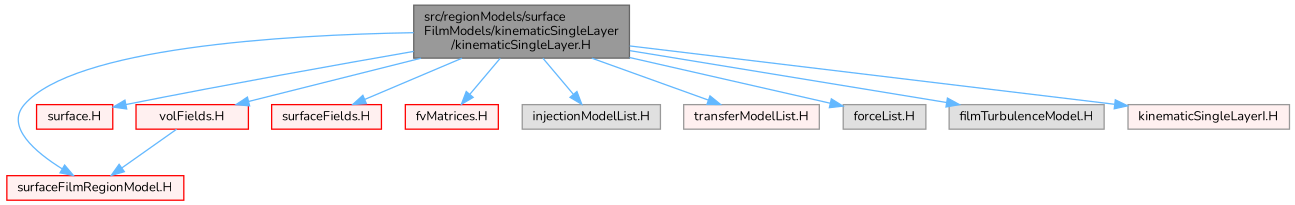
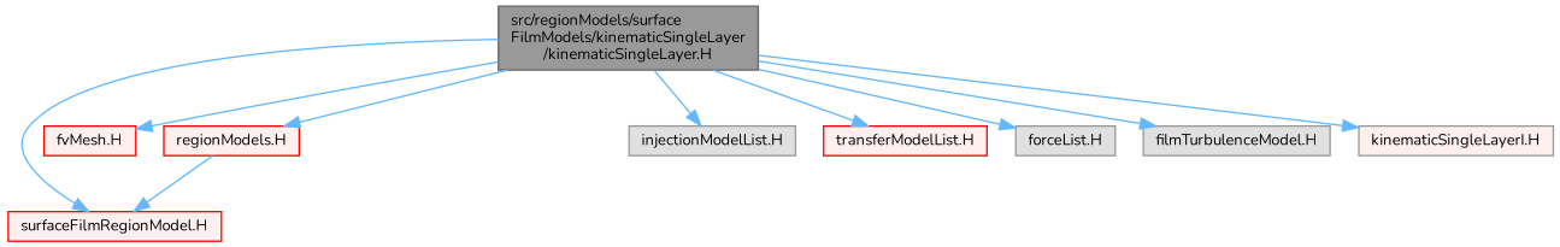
  digraph {
    fontname=Nunito
    node [color=red fillcolor="#FFF0F0" fontname=Nunito fontsize=10 shape=box style=filled]
    edge [color=steelblue1 fontname=Nunito fontsize=10 labelfontname=Helvetica labelfontsize=10 style=solid]
    n1 [color=gray40 fillcolor=grey60 fontcolor=black height=0.2 label="src/regionModels/surface\lFilmModels/kinematicSingleLayer\l/kinematicSingleLayer.H" width=0.4]
    n2 [height=0.2 label="surfaceFilmRegionModel.H" width=0.4]
-   n3 [height=0.2 label="surface.H" width=0.4]
-   n4 [height=0.2 label="volFields.H" width=0.4]
-   n5 [height=0.2 label="surfaceFields.H" width=0.4]
-   n6 [height=0.2 label="fvMatrices.H" width=0.4]
+   n3 [height=0.2 label="fvMesh.H" width=0.4]
+   n4 [height=0.2 label="regionModels.H" width=0.4]
    n7 [color=grey60 fillcolor="#E0E0E0" height=0.2 label="injectionModelList.H" width=0.4]
-   n8 [color=grey60 height=0.2 label="transferModelList.H" width=0.4]
+   n8 [height=0.2 label="transferModelList.H" width=0.4]
    n9 [color=grey60 fillcolor="#E0E0E0" height=0.2 label="forceList.H" width=0.4]
    n10 [color=grey60 fillcolor="#E0E0E0" height=0.2 label="filmTurbulenceModel.H" width=0.4]
    n11 [color=grey60 height=0.2 label="kinematicSingleLayerI.H" width=0.4]
    n1 -> n2
    n1 -> n3
    n1 -> n4
-   n1 -> n5
-   n1 -> n6
    n1 -> n7
    n1 -> n8
    n1 -> n9
    n1 -> n10
    n1 -> n11
    n4 -> n2
  }
